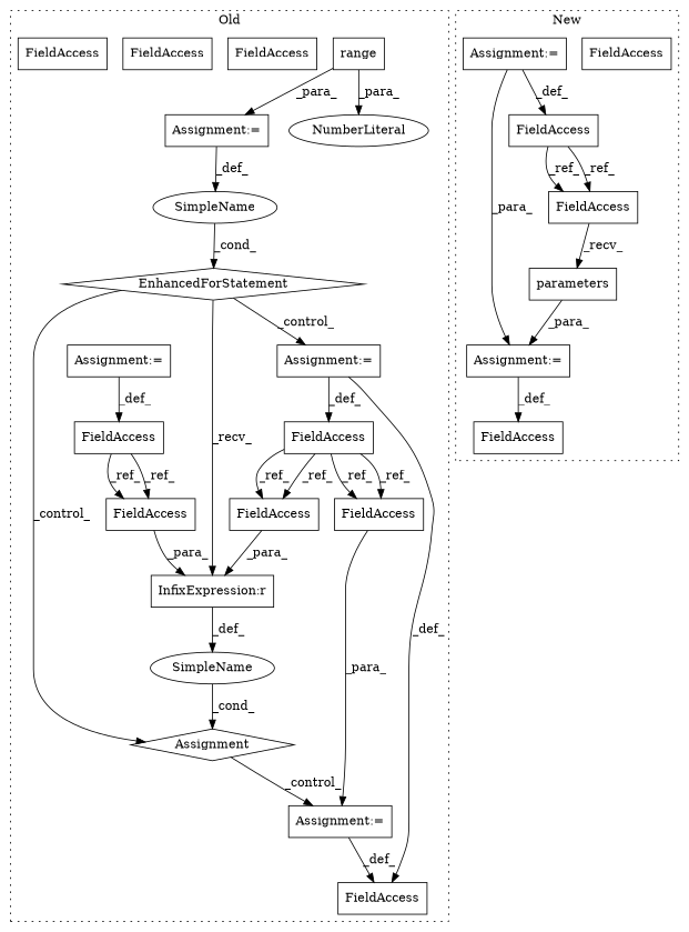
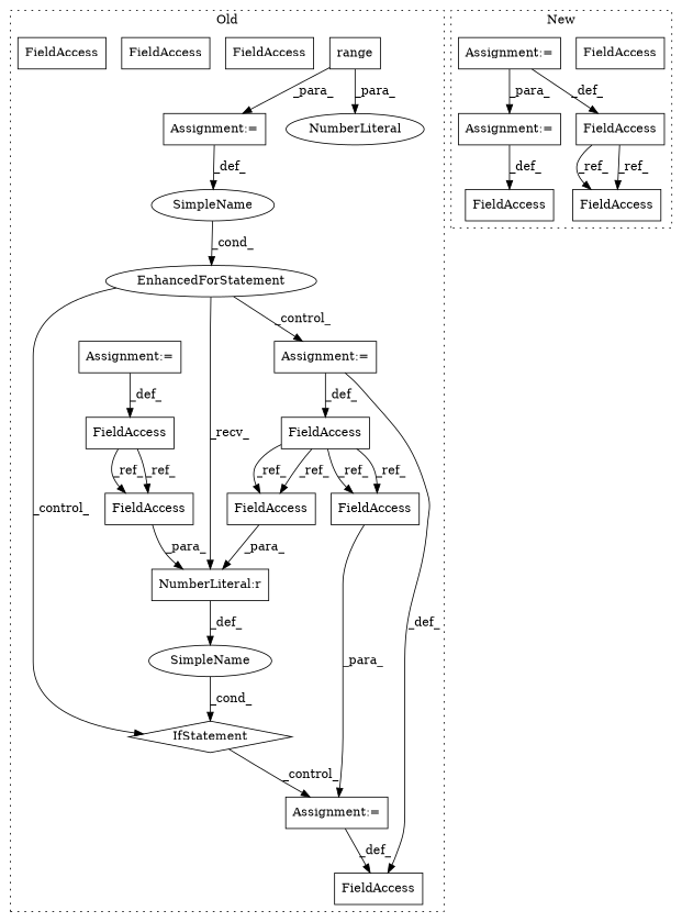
  digraph {
    node [a=22 l=1 s="7035,7119" shape=box]
-   n1 [a=70 l="53,2" label=EnhancedForStatement shape=diamond]
+   n1 [a=70 l="53,2" label=EnhancedForStatement shape=ellipse]
    n2 [a=7 l="53,2" label="Assignment:="]
    n3 [a=7 label="Assignment:=" s=7488]
    n4 [a=32 l="6,1" label=range s="7100,7118"]
    n5 [a=34 label=NumberLiteral s=7106 shape=ellipse]
    n6 [a=42 l=5 label=SimpleName s=7092 shape=ellipse]
    n7 [l=13 label=FieldAccess s=7475]
    n8 [l=8 label=FieldAccess s=7489]
    n9 [l=8 label=FieldAccess s=7180]
    n10 [l=8 label=FieldAccess s=7439]
-   n11 [a=25 l="4,2" label=Assignment s="7435,7463" shape=diamond]
+   n11 [a=25 l="4,2" label=IfStatement s="7435,7463" shape=diamond]
    n12 [a=42 label=SimpleName shape=ellipse l="" s=""]
-   n13 [a=27 l=3 label="InfixExpression:r" s=7447]
+   n13 [a=27 l=3 label="NumberLiteral:r" s=7447]
    n14 [l=13 label=FieldAccess s=6968]
    n15 [l=13 label=FieldAccess s=7450]
    n16 [a=7 label="Assignment:=" s=7188]
    n17 [a=7 label="Assignment:=" s=6981]
    n18 [l=8 label=FieldAccess s=7489]
    n19 [l=8 label=FieldAccess s=7439]
    n20 [l=13 label=FieldAccess s=7450]
-   n21 [a=32 l=12 label=parameters s=5098]
    n22 [l=5 label=FieldAccess s=5092]
    n23 [a=7 label="Assignment:=" s=5129]
    n24 [l=9 label=FieldAccess s=5120]
    n25 [l=5 label=FieldAccess s=4929]
    n26 [a=7 label="Assignment:=" s=4919]
    n27 [l=5 label=FieldAccess s=5092]
    subgraph cluster_1 {
      label=Old
      style=dotted
      n1
      n2
      n3
      n4
      n5
      n6
      n7
      n8
      n9
      n10
      n11
      n12
      n13
      n14
      n15
      n16
      n17
      n18
      n19
      n20
    }
    subgraph cluster_2 {
      label=New
      style=dotted
-     n21
      n22
      n23
      n24
      n25
      n26
      n27
    }
    n1 -> n11 [label=_control_]
    n1 -> n13 [label=_recv_]
    n1 -> n16 [label=_control_]
    n2 -> n6 [label=_def_]
    n3 -> n7 [label=_def_]
    n4 -> n2 [label=_para_]
    n4 -> n5 [label=_para_]
    n6 -> n1 [label=_cond_]
    n9 -> n18 [label=_ref_]
    n9 -> n18 [label=_ref_]
    n9 -> n19 [label=_ref_]
    n9 -> n19 [label=_ref_]
    n11 -> n3 [label=_control_]
    n12 -> n11 [label=_cond_]
    n13 -> n12 [label=_def_]
    n14 -> n20 [label=_ref_]
    n14 -> n20 [label=_ref_]
    n16 -> n7 [label=_def_]
    n16 -> n9 [label=_def_]
    n17 -> n14 [label=_def_]
    n18 -> n3 [label=_para_]
    n19 -> n13 [label=_para_]
    n20 -> n13 [label=_para_]
-   n21 -> n23 [label=_para_]
    n23 -> n24 [label=_def_]
    n25 -> n27 [label=_ref_]
    n25 -> n27 [label=_ref_]
    n26 -> n23 [label=_para_]
    n26 -> n25 [label=_def_]
-   n27 -> n21 [label=_recv_]
  }
